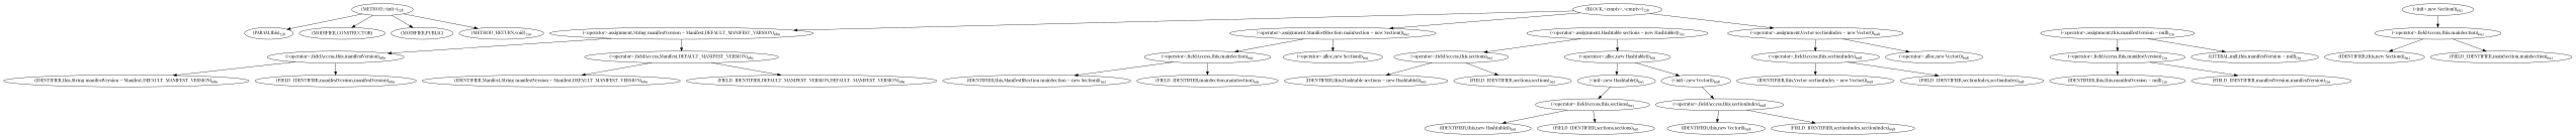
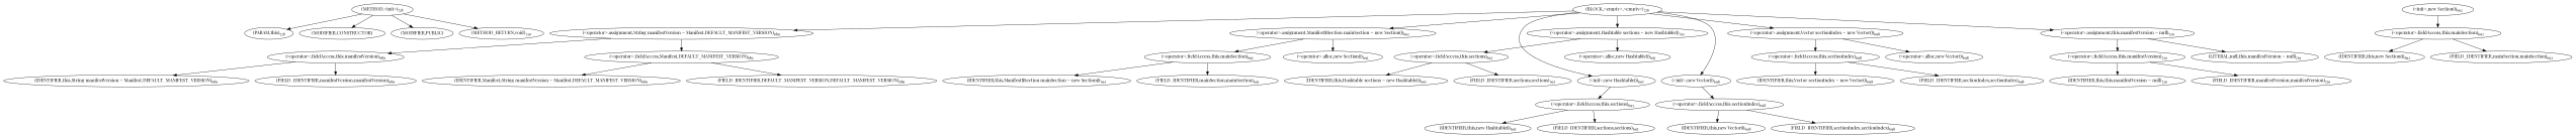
  digraph {
    fontname="Playfair Display"
    node [fontname="Playfair Display"]
    edge [fontname="Playfair Display"]
    n1 [label=<(METHOD,&lt;init&gt;)<SUB>728</SUB>>]
    n2 [label=<(PARAM,this)<SUB>728</SUB>>]
    n3 [label=<(MODIFIER,CONSTRUCTOR)>]
    n4 [label=<(MODIFIER,PUBLIC)>]
    n5 [label=<(METHOD_RETURN,void)<SUB>730</SUB>>]
    n6 [label=<(BLOCK,&lt;empty&gt;,&lt;empty&gt;)<SUB>728</SUB>>]
    n7 [label=<(&lt;operator&gt;.assignment,String manifestVersion = Manifest.DEFAULT_MANIFEST_VERSION)<SUB>689</SUB>>]
    n8 [label=<(&lt;operator&gt;.assignment,Manifest$Section mainSection = new Section())<SUB>692</SUB>>]
    n9 [label=<(&lt;operator&gt;.assignment,Hashtable sections = new Hashtable())<SUB>655</SUB>>]
    n10 [label=<(&lt;init&gt;,new Hashtable())<SUB>695</SUB>>]
    n11 [label=<(&lt;operator&gt;.assignment,Vector sectionIndex = new Vector())<SUB>698</SUB>>]
    n12 [label=<(&lt;init&gt;,new Vector())<SUB>698</SUB>>]
    n13 [label=<(&lt;operator&gt;.assignment,this.manifestVersion = null)<SUB>729</SUB>>]
    n14 [label=<(&lt;operator&gt;.fieldAccess,this.manifestVersion)<SUB>689</SUB>>]
    n15 [label=<(&lt;operator&gt;.fieldAccess,Manifest.DEFAULT_MANIFEST_VERSION)<SUB>689</SUB>>]
    n16 [label=<(&lt;operator&gt;.fieldAccess,this.mainSection)<SUB>692</SUB>>]
    n17 [label=<(&lt;operator&gt;.alloc,new Section())<SUB>692</SUB>>]
    n18 [label=<(&lt;init&gt;,new Section())<SUB>692</SUB>>]
    n19 [label=<(&lt;operator&gt;.fieldAccess,this.mainSection)<SUB>692</SUB>>]
    n20 [label=<(&lt;operator&gt;.fieldAccess,this.sections)<SUB>695</SUB>>]
    n21 [label=<(&lt;operator&gt;.alloc,new Hashtable())<SUB>695</SUB>>]
    n22 [label=<(&lt;operator&gt;.fieldAccess,this.sections)<SUB>695</SUB>>]
    n23 [label=<(&lt;operator&gt;.fieldAccess,this.sectionIndex)<SUB>698</SUB>>]
    n24 [label=<(&lt;operator&gt;.alloc,new Vector())<SUB>698</SUB>>]
    n25 [label=<(&lt;operator&gt;.fieldAccess,this.sectionIndex)<SUB>698</SUB>>]
    n26 [label=<(&lt;operator&gt;.fieldAccess,this.manifestVersion)<SUB>729</SUB>>]
    n27 [label=<(LITERAL,null,this.manifestVersion = null)<SUB>729</SUB>>]
    n28 [label=<(IDENTIFIER,this,String manifestVersion = Manifest.DEFAULT_MANIFEST_VERSION)<SUB>689</SUB>>]
    n29 [label=<(FIELD_IDENTIFIER,manifestVersion,manifestVersion)<SUB>689</SUB>>]
    n30 [label=<(IDENTIFIER,Manifest,String manifestVersion = Manifest.DEFAULT_MANIFEST_VERSION)<SUB>689</SUB>>]
    n31 [label=<(FIELD_IDENTIFIER,DEFAULT_MANIFEST_VERSION,DEFAULT_MANIFEST_VERSION)<SUB>689</SUB>>]
    n32 [label=<(IDENTIFIER,this,Manifest$Section mainSection = new Section())<SUB>692</SUB>>]
    n33 [label=<(FIELD_IDENTIFIER,mainSection,mainSection)<SUB>692</SUB>>]
    n34 [label=<(IDENTIFIER,this,new Section())<SUB>692</SUB>>]
    n35 [label=<(FIELD_IDENTIFIER,mainSection,mainSection)<SUB>692</SUB>>]
    n36 [label=<(IDENTIFIER,this,Hashtable sections = new Hashtable())<SUB>695</SUB>>]
    n37 [label=<(FIELD_IDENTIFIER,sections,sections)<SUB>695</SUB>>]
    n38 [label=<(IDENTIFIER,this,new Hashtable())<SUB>695</SUB>>]
    n39 [label=<(FIELD_IDENTIFIER,sections,sections)<SUB>695</SUB>>]
    n40 [label=<(IDENTIFIER,this,Vector sectionIndex = new Vector())<SUB>698</SUB>>]
    n41 [label=<(FIELD_IDENTIFIER,sectionIndex,sectionIndex)<SUB>698</SUB>>]
    n42 [label=<(IDENTIFIER,this,new Vector())<SUB>698</SUB>>]
    n43 [label=<(FIELD_IDENTIFIER,sectionIndex,sectionIndex)<SUB>698</SUB>>]
    n44 [label=<(IDENTIFIER,this,this.manifestVersion = null)<SUB>729</SUB>>]
    n45 [label=<(FIELD_IDENTIFIER,manifestVersion,manifestVersion)<SUB>729</SUB>>]
    n1 -> n2
    n1 -> n3
    n1 -> n4
    n1 -> n5
    n6 -> n7
    n6 -> n8
-   n21 -> n10
+   n6 -> n9
+   n6 -> n10
    n6 -> n11
-   n21 -> n12
+   n6 -> n12
+   n6 -> n13
    n7 -> n14
    n7 -> n15
    n8 -> n16
    n8 -> n17
    n9 -> n20
    n9 -> n21
    n10 -> n22
    n11 -> n23
    n11 -> n24
    n12 -> n25
    n13 -> n26
    n13 -> n27
    n14 -> n28
    n14 -> n29
    n15 -> n30
    n15 -> n31
    n16 -> n32
    n16 -> n33
    n18 -> n19
    n19 -> n34
    n19 -> n35
    n20 -> n36
    n20 -> n37
    n22 -> n38
    n22 -> n39
    n23 -> n40
    n23 -> n41
    n25 -> n42
    n25 -> n43
    n26 -> n44
    n26 -> n45
  }
